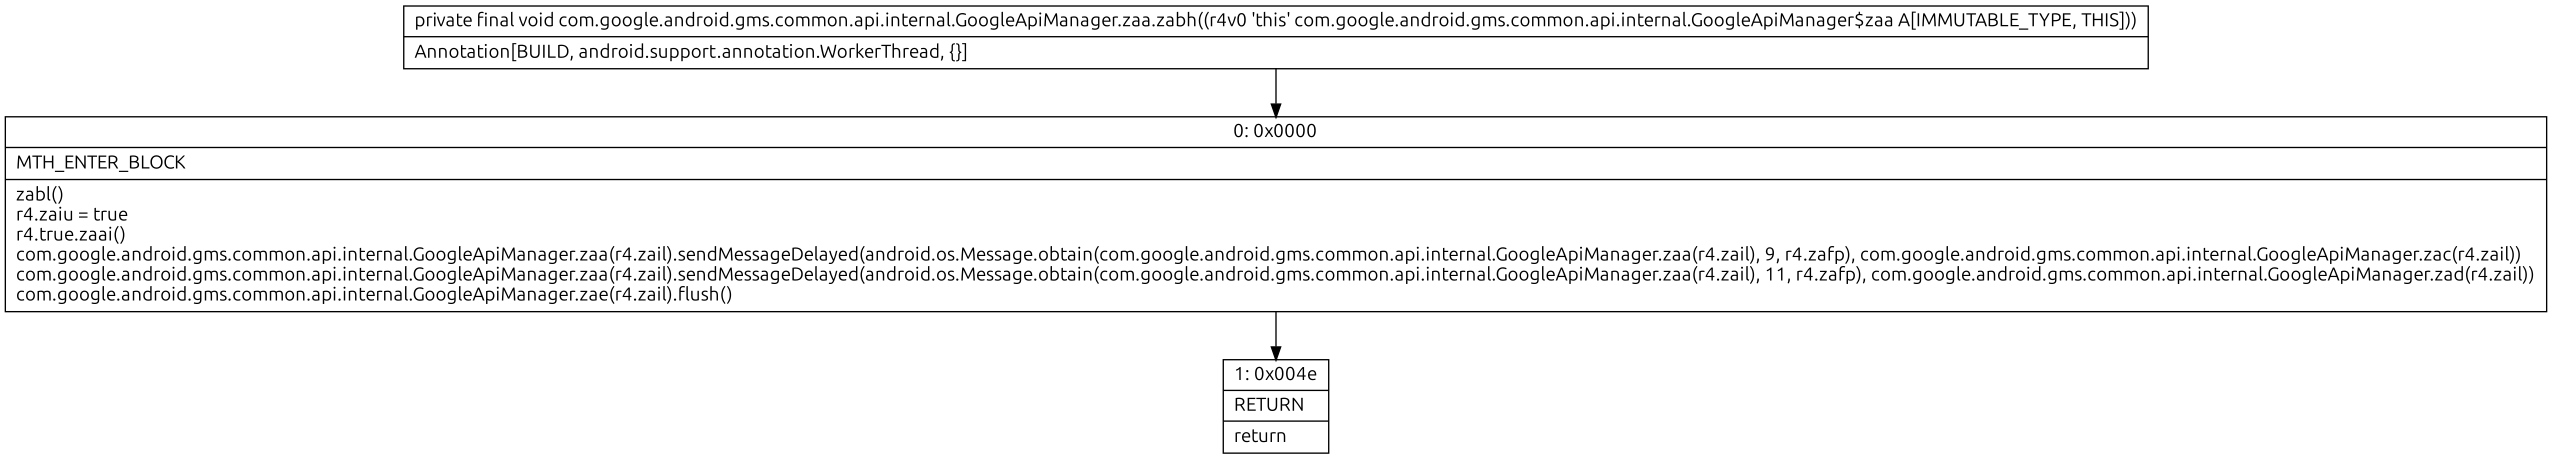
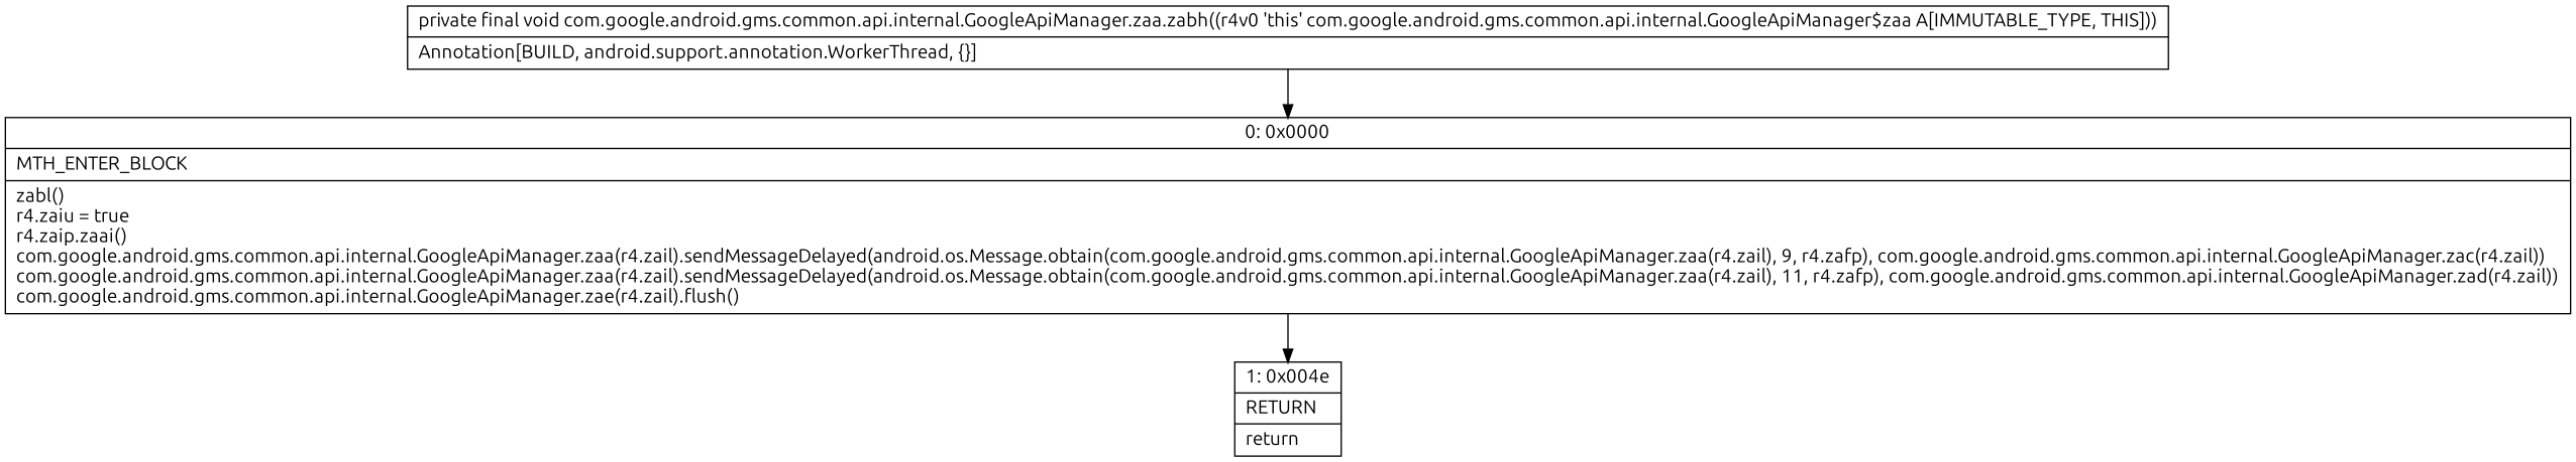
  digraph {
    fontname=Ubuntu
    node [shape=record fontname=Ubuntu]
    edge [fontname=Ubuntu]
-   n1 [label="{0\:\ 0x0000|MTH_ENTER_BLOCK\l|zabl()\lr4.zaiu = true\lr4.true.zaai()\lcom.google.android.gms.common.api.internal.GoogleApiManager.zaa(r4.zail).sendMessageDelayed(android.os.Message.obtain(com.google.android.gms.common.api.internal.GoogleApiManager.zaa(r4.zail), 9, r4.zafp), com.google.android.gms.common.api.internal.GoogleApiManager.zac(r4.zail))\lcom.google.android.gms.common.api.internal.GoogleApiManager.zaa(r4.zail).sendMessageDelayed(android.os.Message.obtain(com.google.android.gms.common.api.internal.GoogleApiManager.zaa(r4.zail), 11, r4.zafp), com.google.android.gms.common.api.internal.GoogleApiManager.zad(r4.zail))\lcom.google.android.gms.common.api.internal.GoogleApiManager.zae(r4.zail).flush()\l}"]
+   n1 [label="{0\:\ 0x0000|MTH_ENTER_BLOCK\l|zabl()\lr4.zaiu = true\lr4.zaip.zaai()\lcom.google.android.gms.common.api.internal.GoogleApiManager.zaa(r4.zail).sendMessageDelayed(android.os.Message.obtain(com.google.android.gms.common.api.internal.GoogleApiManager.zaa(r4.zail), 9, r4.zafp), com.google.android.gms.common.api.internal.GoogleApiManager.zac(r4.zail))\lcom.google.android.gms.common.api.internal.GoogleApiManager.zaa(r4.zail).sendMessageDelayed(android.os.Message.obtain(com.google.android.gms.common.api.internal.GoogleApiManager.zaa(r4.zail), 11, r4.zafp), com.google.android.gms.common.api.internal.GoogleApiManager.zad(r4.zail))\lcom.google.android.gms.common.api.internal.GoogleApiManager.zae(r4.zail).flush()\l}"]
    n2 [label="{1\:\ 0x004e|RETURN\l|return\l}"]
    n3 [label="{private final void com.google.android.gms.common.api.internal.GoogleApiManager.zaa.zabh((r4v0 'this' com.google.android.gms.common.api.internal.GoogleApiManager$zaa A[IMMUTABLE_TYPE, THIS]))  | Annotation[BUILD, android.support.annotation.WorkerThread, \{\}]\l}"]
    n1 -> n2
    n3 -> n1
  }
